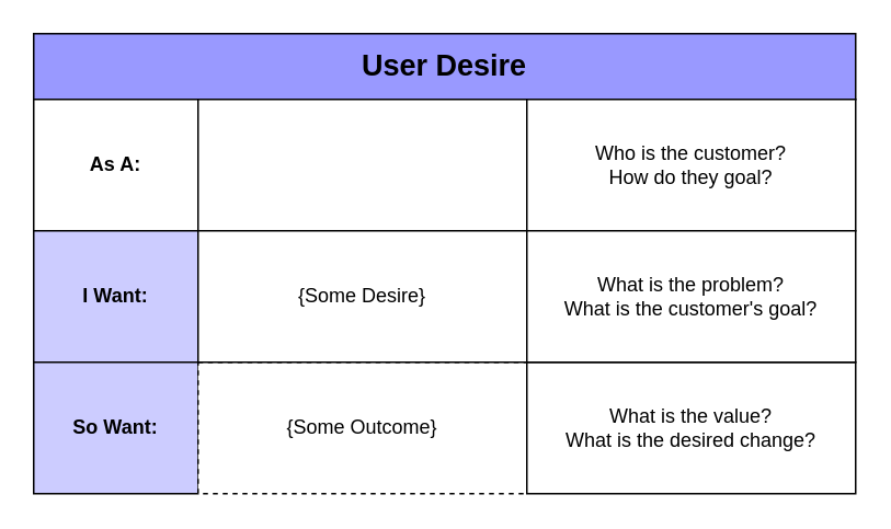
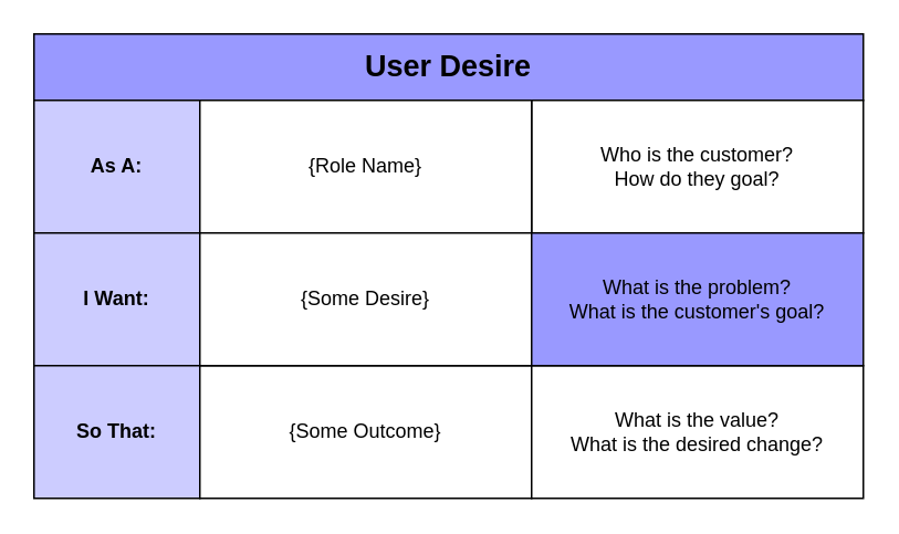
  <mxCell id="0" />
  <mxCell id="1" parent="0" />
  <mxCell id="2" value="" style="group;fontSize=15;" vertex="1" connectable="0" parent="1"><mxGeometry x="20" y="20" width="500" height="280" as="geometry" /></mxCell>
  <mxCell id="3" value="&lt;font style=&quot;font-size: 18px;&quot;&gt;&lt;b&gt;User Desire&lt;/b&gt;&lt;/font&gt;" style="rounded=0;whiteSpace=wrap;html=1;gradientColor=none;fillColor=#9999FF;" vertex="1" parent="2"><mxGeometry width="500" height="40" as="geometry" /></mxCell>
- <mxCell id="4" value="&lt;b&gt;As A:&lt;/b&gt;" style="rounded=0;whiteSpace=wrap;html=1;fillColor=#ffffff;" vertex="1" parent="2"><mxGeometry y="40" width="100" height="80" as="geometry" /></mxCell>
+ <mxCell id="4" value="&lt;b&gt;As A:&lt;/b&gt;" style="rounded=0;whiteSpace=wrap;html=1;fillColor=#CCCCFF;" vertex="1" parent="2"><mxGeometry y="40" width="100" height="80" as="geometry" /></mxCell>
  <mxCell id="5" value="&lt;b&gt;I Want:&lt;/b&gt;" style="rounded=0;whiteSpace=wrap;html=1;fillColor=#CCCCFF;" vertex="1" parent="2"><mxGeometry y="120" width="100" height="80" as="geometry" /></mxCell>
- <mxCell id="6" value="&lt;b&gt;So Want:&lt;/b&gt;" style="rounded=0;whiteSpace=wrap;html=1;fillColor=#CCCCFF;" vertex="1" parent="2"><mxGeometry y="200" width="100" height="80" as="geometry" /></mxCell>
+ <mxCell id="6" value="&lt;b&gt;So That:&lt;/b&gt;" style="rounded=0;whiteSpace=wrap;html=1;fillColor=#CCCCFF;" vertex="1" parent="2"><mxGeometry y="200" width="100" height="80" as="geometry" /></mxCell>
  <mxCell id="7" value="&lt;div&gt;Who is the customer?&lt;/div&gt;&lt;div&gt;How do they goal?&lt;/div&gt;" style="rounded=0;whiteSpace=wrap;html=1;" vertex="1" parent="2"><mxGeometry x="300" y="40" width="200" height="80" as="geometry" /></mxCell>
- <mxCell id="9" value="{Some Outcome}" style="rounded=0;whiteSpace=wrap;html=1;dashed=1;" vertex="1" parent="2"><mxGeometry x="100" y="200" width="200" height="80" as="geometry" /></mxCell>
+ <mxCell id="8" value="{Role Name}" style="rounded=0;whiteSpace=wrap;html=1;" vertex="1" parent="2"><mxGeometry x="100" y="40" width="200" height="80" as="geometry" /></mxCell>
+ <mxCell id="9" value="{Some Outcome}" style="rounded=0;whiteSpace=wrap;html=1;" vertex="1" parent="2"><mxGeometry x="100" y="200" width="200" height="80" as="geometry" /></mxCell>
  <mxCell id="10" value="{Some Desire}" style="rounded=0;whiteSpace=wrap;html=1;" vertex="1" parent="2"><mxGeometry x="100" y="120" width="200" height="80" as="geometry" /></mxCell>
  <mxCell id="11" value="&lt;div&gt;What is the value?&lt;/div&gt;&lt;div&gt;What is the desired change?&lt;/div&gt;" style="rounded=0;whiteSpace=wrap;html=1;" vertex="1" parent="2"><mxGeometry x="300" y="200" width="200" height="80" as="geometry" /></mxCell>
- <mxCell id="12" value="&lt;div&gt;What is the problem?&lt;/div&gt;&lt;div&gt;What is the customer's goal?&lt;/div&gt;" style="rounded=0;whiteSpace=wrap;html=1;" vertex="1" parent="2"><mxGeometry x="300" y="120" width="200" height="80" as="geometry" /></mxCell>
+ <mxCell id="12" value="&lt;div&gt;What is the problem?&lt;/div&gt;&lt;div&gt;What is the customer's goal?&lt;/div&gt;" style="rounded=0;whiteSpace=wrap;html=1;fillColor=#9999ff;" vertex="1" parent="2"><mxGeometry x="300" y="120" width="200" height="80" as="geometry" /></mxCell>
